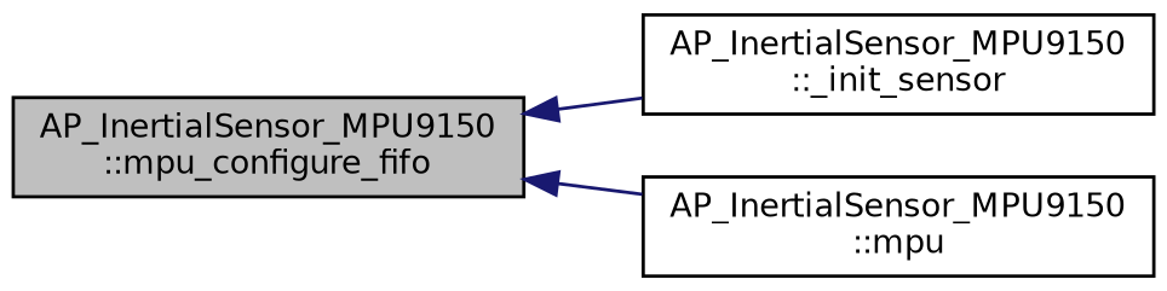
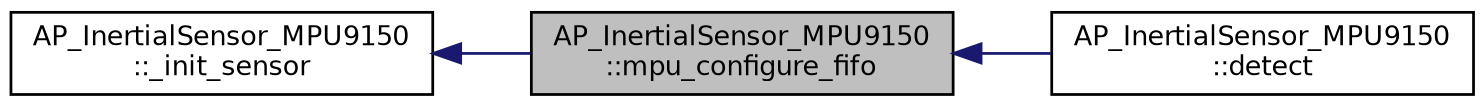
  digraph {
    rankdir=LR
    node [color=black fillcolor=white fontname=Helvetica fontsize=10 shape=record style=filled]
    edge [color=midnightblue dir=back fontname=Helvetica fontsize=10 labelfontname=Helvetica labelfontsize=10 style=solid]
    n1 [fillcolor=grey75 fontcolor=black height=0.2 label="AP_InertialSensor_MPU9150\l::mpu_configure_fifo" width=0.4]
    n2 [height=0.2 label="AP_InertialSensor_MPU9150\l::_init_sensor" width=0.4]
-   n3 [height=0.2 label="AP_InertialSensor_MPU9150\l::mpu" width=0.4]
-   n1 -> n2
+   n3 [height=0.2 label="AP_InertialSensor_MPU9150\l::detect" width=0.4]
+   n2 -> n1
    n1 -> n3
  }
